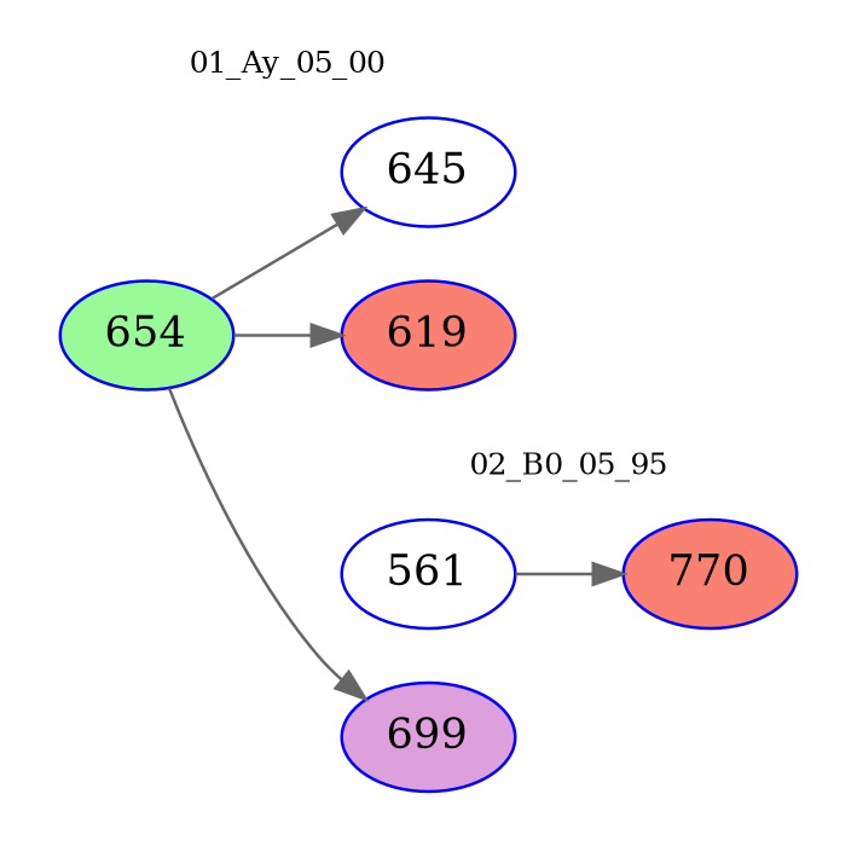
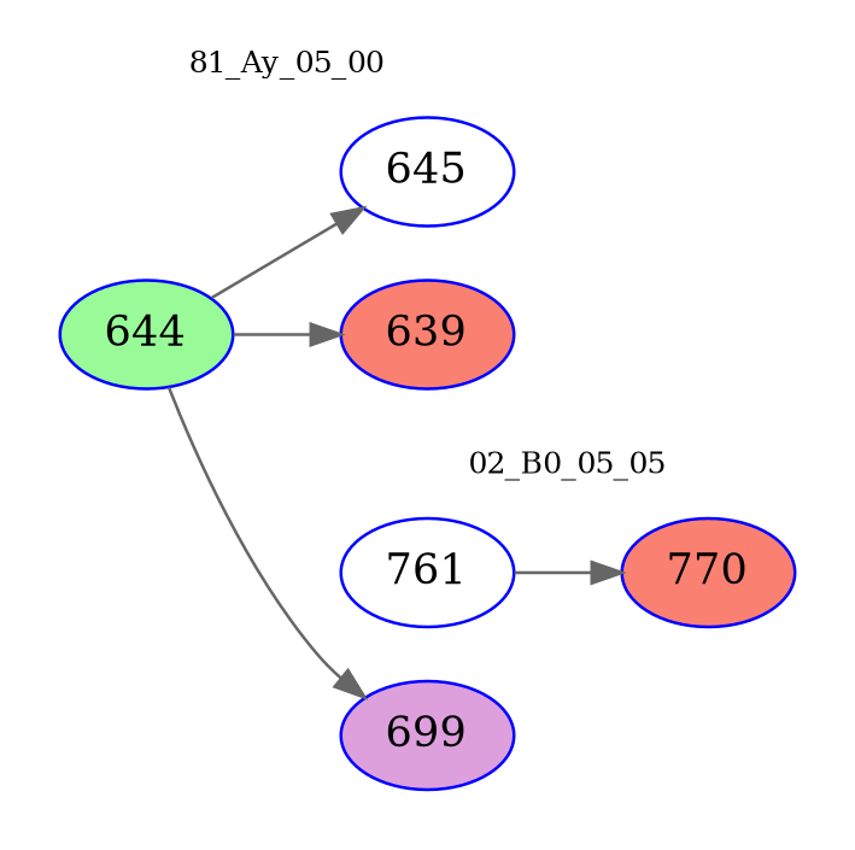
  digraph {
    rankdir=LR
    node [color=blue fillcolor=salmon style=filled]
    edge [color=gray40]
-   n1 [fillcolor=palegreen label=654]
-   n2 [label=619]
+   n1 [fillcolor=palegreen label=644]
+   n2 [label=639]
    n3 [fillcolor=white label=645]
-   n4 [fillcolor=white label=561]
+   n4 [fillcolor=white label=761]
    n5 [fillcolor=plum label=699]
    n6 [label=770]
    subgraph cluster_1 {
      color=white
      fontsize=10
-     label="01_Ay_05_00"
+     label="81_Ay_05_00"
      n1
      n2
      n3
    }
    subgraph cluster_2 {
      color=white
      fontsize=10
-     label="02_B0_05_95"
+     label="02_B0_05_05"
      n4
      n5
      n6
    }
    n1 -> n2
    n1 -> n3
    n1 -> n5
    n4 -> n6
  }
